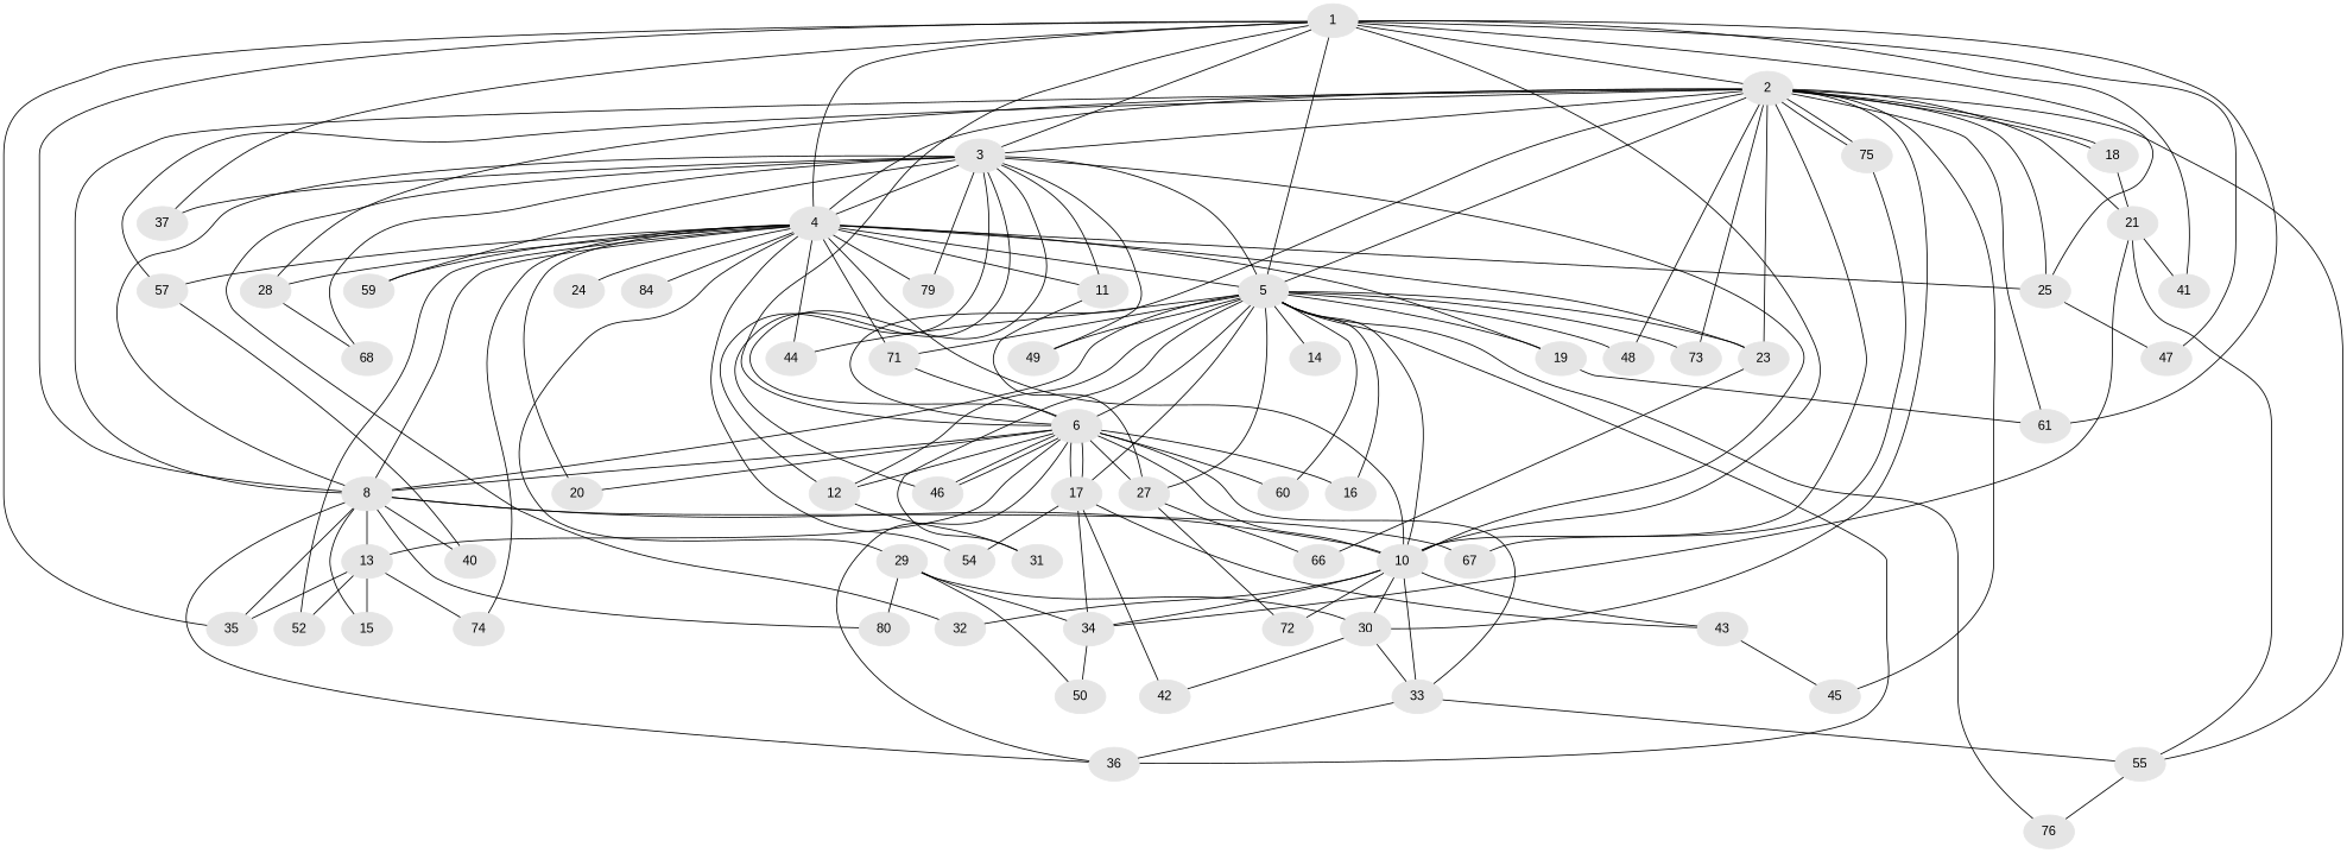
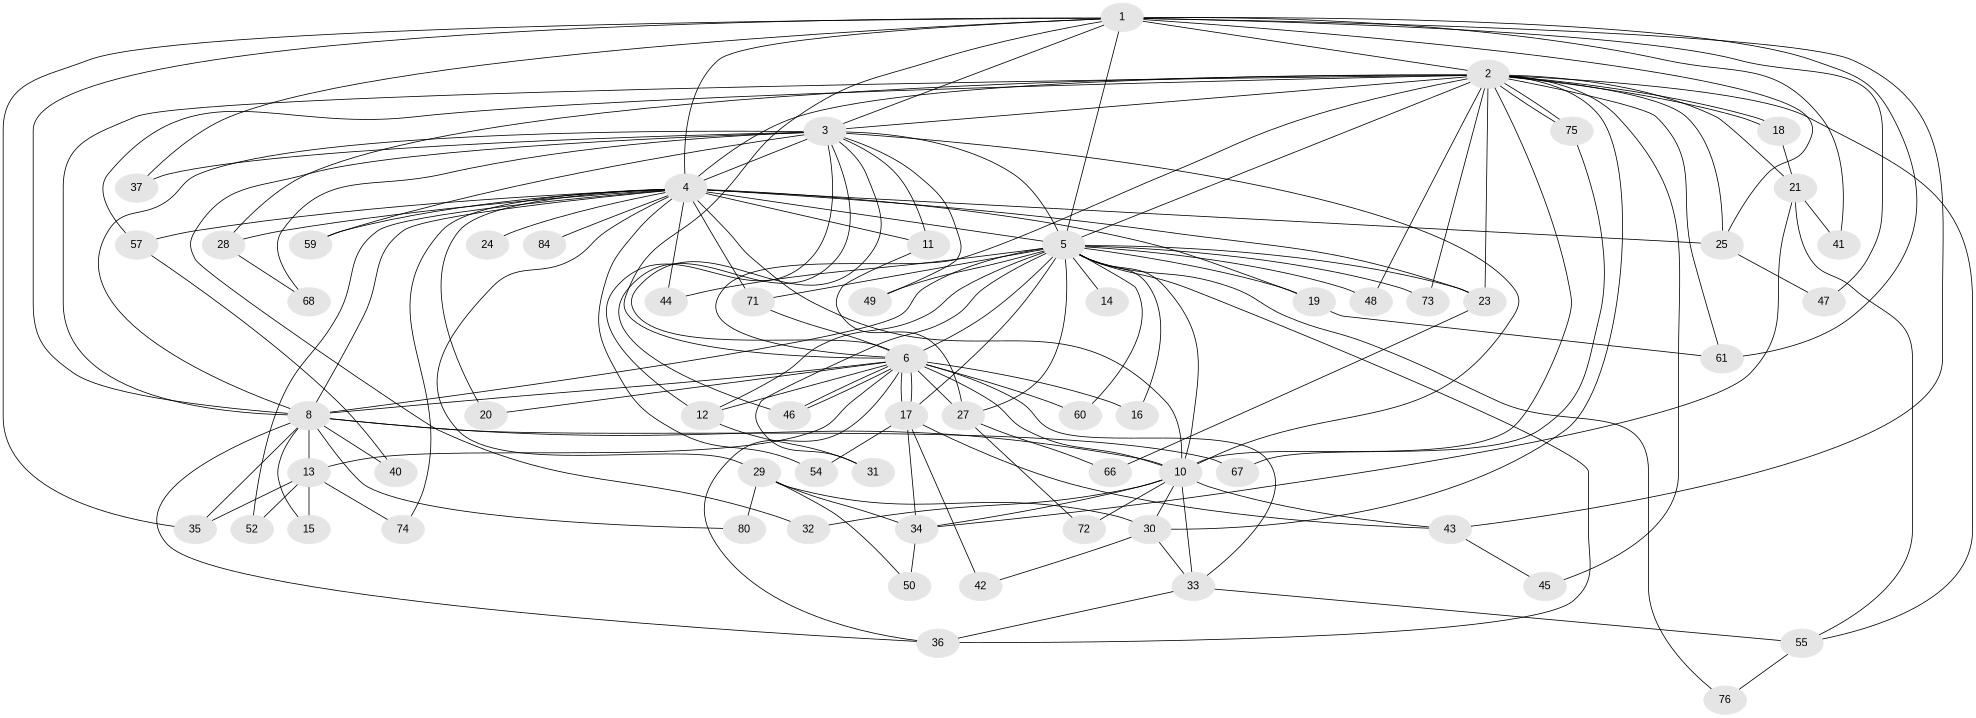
  graph {
    fontname="Liberation Sans"
    node [color=gray90 fontname="Liberation Sans" style=filled]
    edge [fontname="Liberation Sans"]
    1 [super="+58"]
    2 [super="+70"]
    3 [super="+64"]
    4 [super="+7"]
    5 [super="+9"]
    6 [super="+69"]
    8 [super="+26"]
    10 [super="+81"]
    25
    35
    37
    41
    47
    61
    18
    21 [super="+63"]
    23 [super="+82"]
    28
    30 [super="+51"]
    45
    48 [super="+53"]
    55 [super="+83"]
    57
    73
    75
    11
    12 [super="+22"]
    32
    46 [super="+78"]
    49
    59
    68
-   79
    19
    20
    24
    29
    44
    52
    54
    71
    74
    84
    14
    16
    17 [super="+38"]
    27 [super="+62"]
    31
    36 [super="+56"]
    60
    76
    13 [super="+39"]
    33 [super="+77"]
    40
    67
    15
    80
    34 [super="+65"]
    43
    72
    66
    42
    50
    1 -- 2
    1 -- 3
    1 -- 4 [weight=2]
    1 -- 5 [weight=2]
    1 -- 6
    1 -- 8
-   1 -- 10
+   1 -- 43
    1 -- 25
    1 -- 35
    1 -- 37
    1 -- 41
    1 -- 47
    1 -- 61
    2 -- 3
    2 -- 4 [weight=2]
    2 -- 5 [weight=2]
    2 -- 6
    2 -- 8
    2 -- 10
    2 -- 25
    2 -- 61
    2 -- 18
    2 -- 18
    2 -- 21 [weight=2]
    2 -- 23
    2 -- 28
    2 -- 30
    2 -- 45
    2 -- 48
    2 -- 55
    2 -- 57
    2 -- 73
    2 -- 75
    2 -- 75
    3 -- 4 [weight=2]
    3 -- 5 [weight=2]
    3 -- 6
    3 -- 8
    3 -- 10
    3 -- 37
    3 -- 11
    3 -- 12 [weight=2]
    3 -- 32
    3 -- 46
    3 -- 49
    3 -- 59
    3 -- 68
-   3 -- 79
    4 -- 5 [weight=4]
    4 -- 8 [weight=2]
    4 -- 10 [weight=2]
    4 -- 25
    4 -- 23
    4 -- 28
    4 -- 57
    4 -- 11
    4 -- 59
-   4 -- 79
    4 -- 19
    4 -- 20
    4 -- 24 [weight=2]
    4 -- 29
    4 -- 44
    4 -- 52
    4 -- 54
    4 -- 71
    4 -- 74
    4 -- 84 [weight=2]
    5 -- 6 [weight=2]
    5 -- 8 [weight=3]
    5 -- 10 [weight=2]
    5 -- 23
    5 -- 48 [weight=2]
    5 -- 73
    5 -- 12
    5 -- 49
    5 -- 19
    5 -- 44
    5 -- 71
    5 -- 14 [weight=2]
    5 -- 16
    5 -- 17
    5 -- 27
    5 -- 31
    5 -- 36
    5 -- 60
    5 -- 76
    6 -- 8
    6 -- 10
    6 -- 12
    6 -- 46
    6 -- 46
    6 -- 20
    6 -- 16
    6 -- 17
    6 -- 17
    6 -- 27
    6 -- 36
    6 -- 60
    6 -- 13
    6 -- 33
    8 -- 10
    8 -- 35
    8 -- 36
    8 -- 13
    8 -- 40
    8 -- 67
    8 -- 15
    8 -- 80
    10 -- 30
    10 -- 32
    10 -- 33
    10 -- 34
    10 -- 43
    10 -- 72
    25 -- 47
    18 -- 21
    21 -- 41
    21 -- 55
    21 -- 34
    23 -- 66
    28 -- 68
    30 -- 33
    30 -- 42
    55 -- 76
    57 -- 40
    75 -- 67
    11 -- 27
    12 -- 31
    19 -- 61
    29 -- 30
    29 -- 80
    29 -- 34
    29 -- 50
    71 -- 6 [weight=2]
    17 -- 54
    17 -- 34
    17 -- 43
    17 -- 42
    27 -- 72
    27 -- 66
    13 -- 35
    13 -- 52
    13 -- 74
    13 -- 15
    33 -- 55
    33 -- 36
    34 -- 50
    43 -- 45
  }
